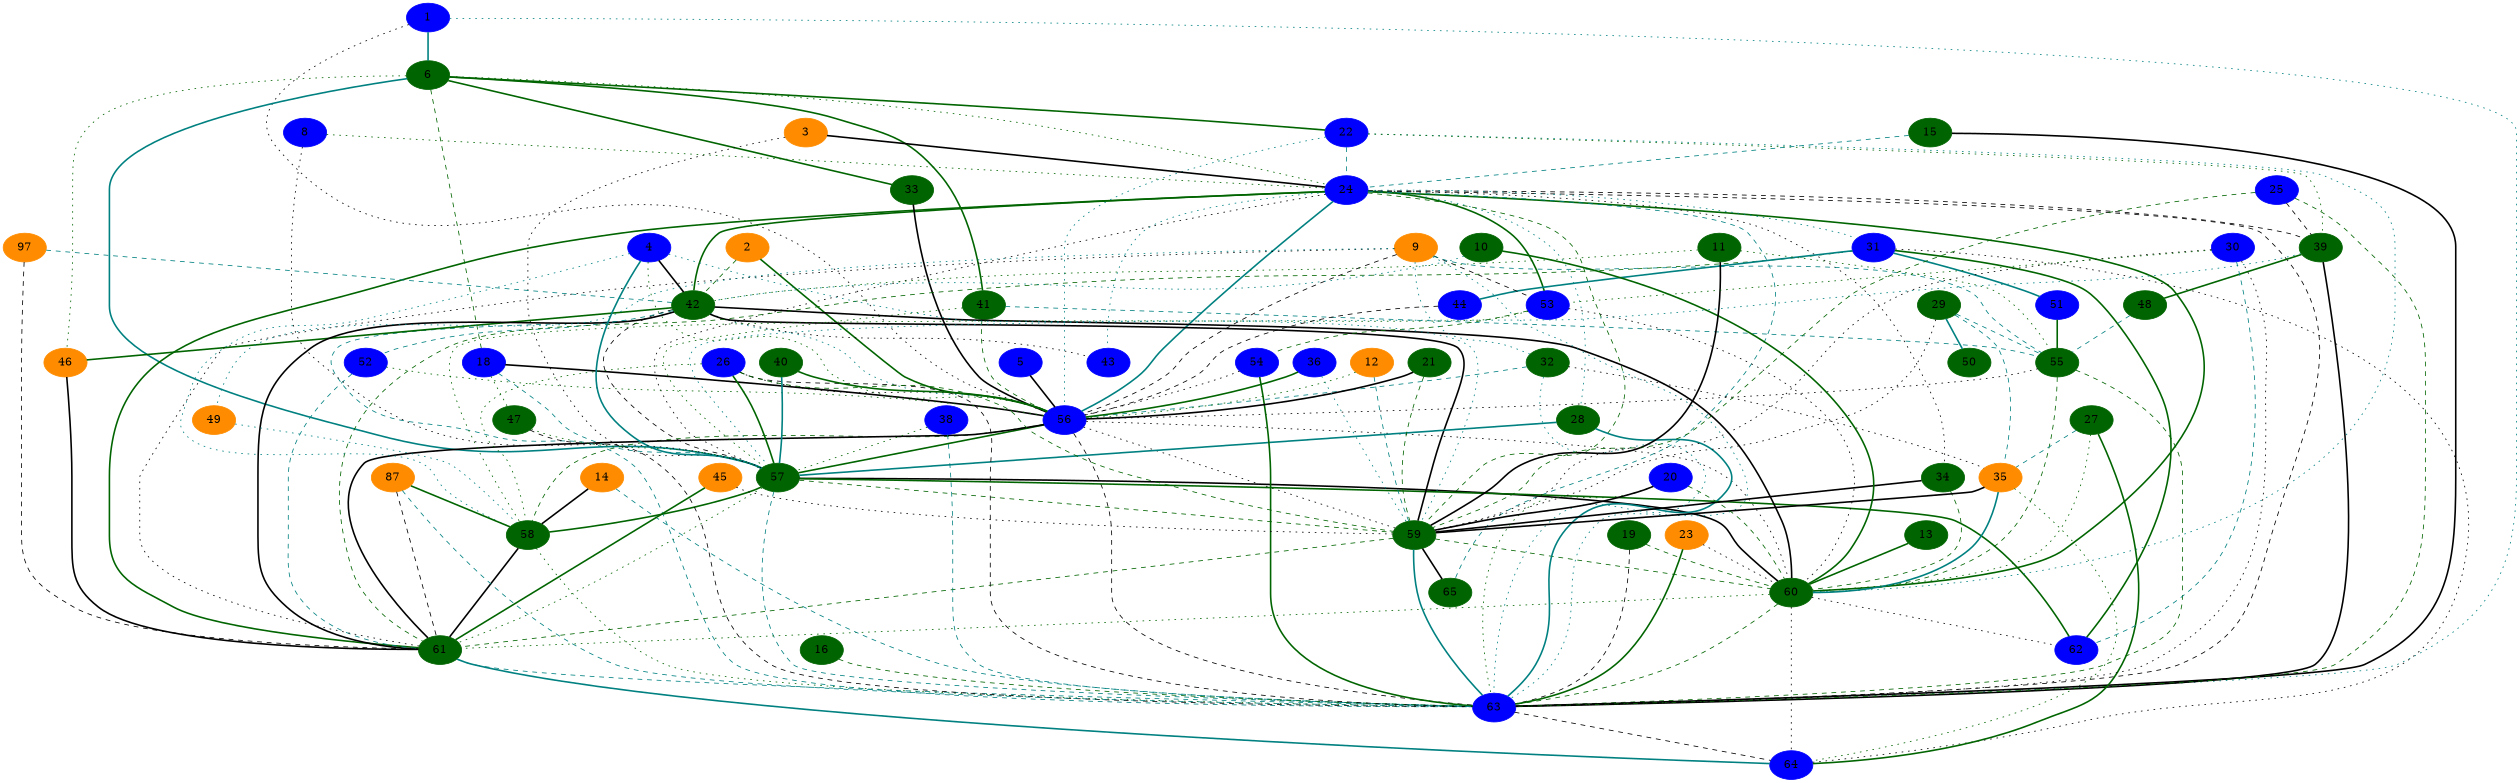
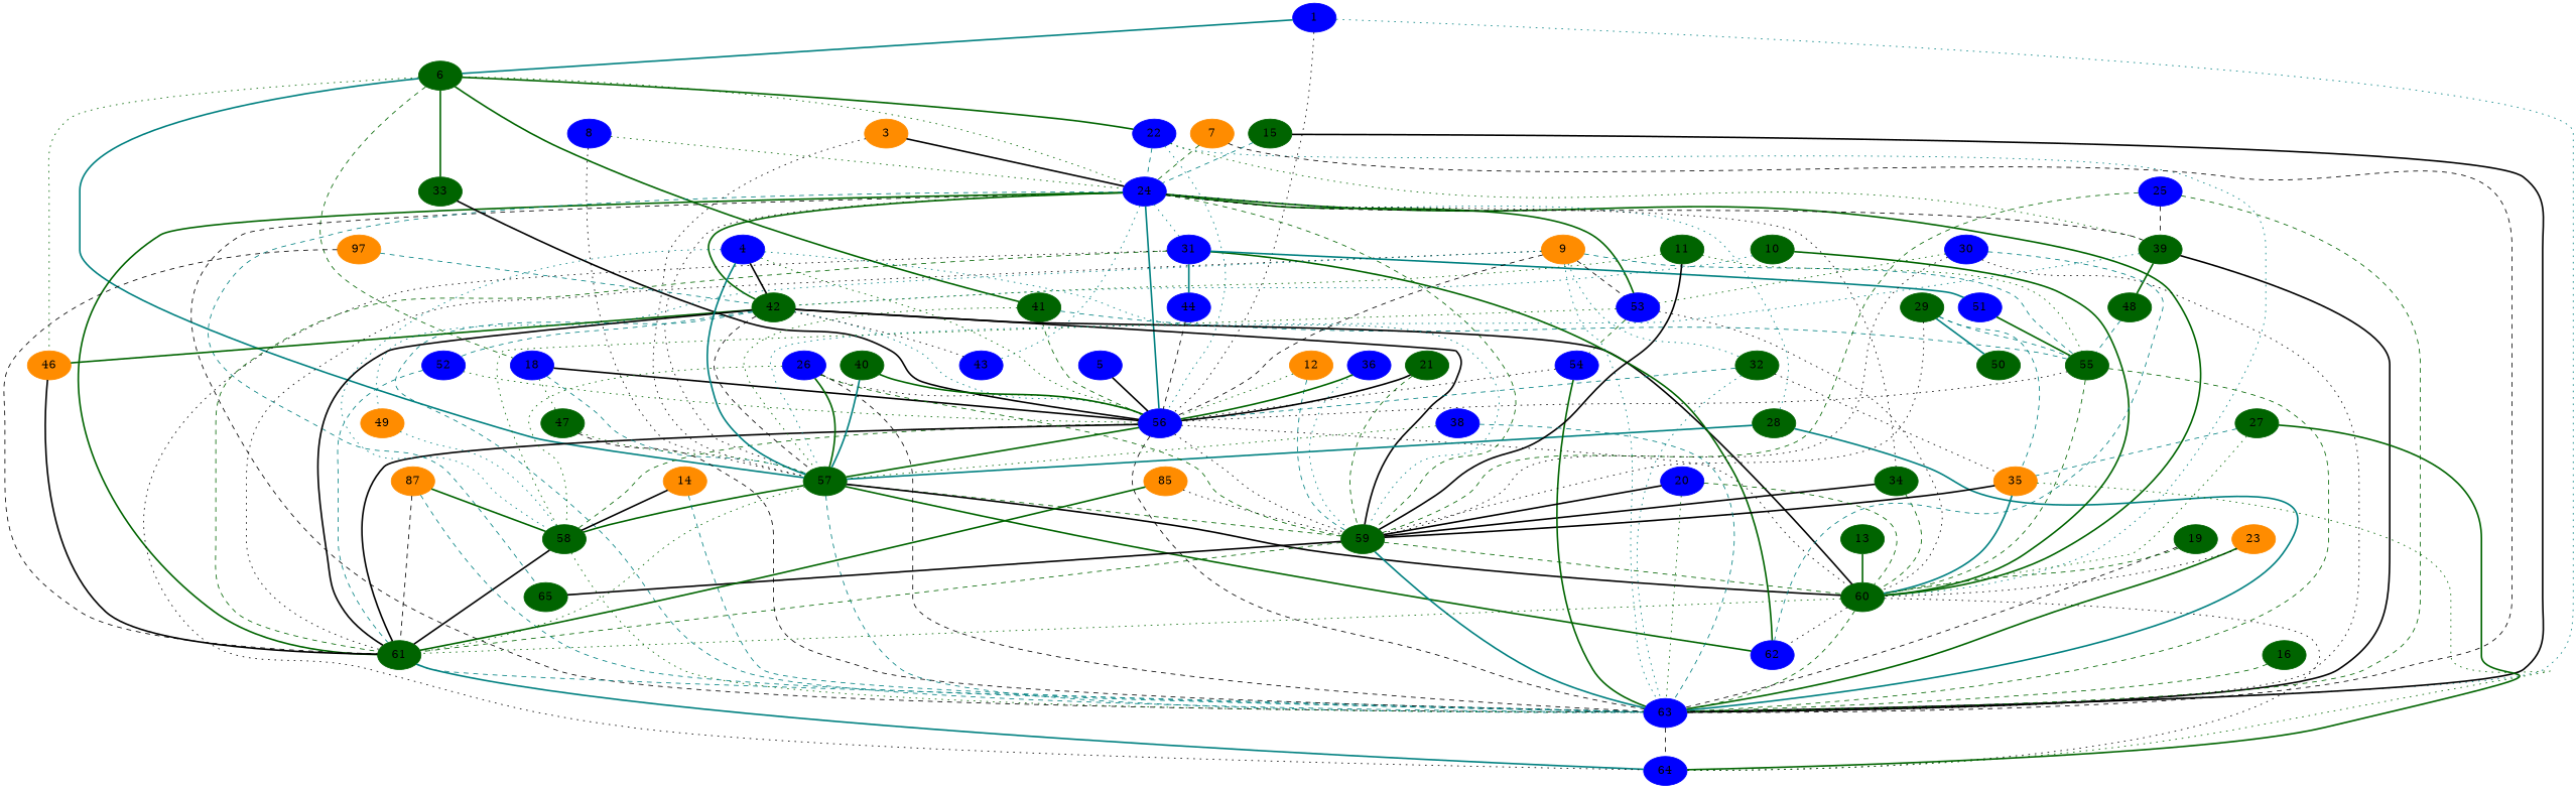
  graph {
    node [color=darkgreen style=filled]
    edge [color=darkgreen style=dotted weight=1.0]
    1 [color=blue]
    6
    56 [color=blue]
    63 [color=blue]
    24 [color=blue]
    57
    18 [color=blue]
    22 [color=blue]
    33
    41
    46 [color=darkorange]
    58
    59
    61
    60
    64 [color=blue]
-   2 [color=darkorange]
    42
    43 [color=blue]
    52 [color=blue]
    3 [color=darkorange]
    53 [color=blue]
    39
    28
    31 [color=blue]
    34
    65
    62 [color=blue]
    4 [color=blue]
    5 [color=blue]
    47
    55
+   7 [color=darkorange]
    8 [color=blue]
    9 [color=darkorange]
    32
    49 [color=darkorange]
    35 [color=darkorange]
    54 [color=blue]
    10
    11
    12 [color=darkorange]
    13
    14 [color=darkorange]
    15
    16
    n47 [color=darkorange label=97]
    19
    20 [color=blue]
    21
    48
    23 [color=darkorange]
    44 [color=blue]
    51 [color=blue]
    25 [color=blue]
    26 [color=blue]
    27
    29
    50
    30 [color=blue]
    36 [color=blue]
    n62 [color=darkorange label=87]
    38 [color=blue]
    40
-   45 [color=darkorange]
+   45 [color=darkorange label=85]
    1 -- 6 [color=teal style=bold]
    1 -- 56 [color=black]
    1 -- 63 [color=teal]
    6 -- 24
    6 -- 57 [color=teal style=bold]
    6 -- 18 [style=dashed]
    6 -- 22 [style=bold]
    6 -- 33 [style=bold]
    6 -- 41 [style=bold]
    6 -- 46 [weight=2.0]
    56 -- 63 [color=black style=dashed]
    56 -- 57 [style=bold weight=2.0]
    56 -- 58 [style=dashed]
    56 -- 59 [color=black weight=2.0]
    56 -- 61 [color=black style=bold]
    56 -- 60 [color=black weight=2.0]
    63 -- 64 [color=black style=dashed weight=2.0]
    24 -- 56 [color=teal style=bold weight=2.0]
    24 -- 63 [color=black style=dashed]
    24 -- 57 [color=black weight=3.0]
    24 -- 59 [style=dashed weight=2.0]
    24 -- 61 [style=bold]
    24 -- 60 [style=bold]
    24 -- 42 [style=bold]
    24 -- 43 [color=teal]
    24 -- 53 [style=bold]
    24 -- 39 [color=black style=dashed]
    24 -- 28 [color=teal]
    24 -- 31 [color=teal]
    24 -- 34 [color=black]
    24 -- 65 [color=teal style=dashed]
    57 -- 63 [color=teal style=dashed weight=2.0]
    57 -- 58 [style=bold]
    57 -- 59 [style=dashed weight=5.0]
    57 -- 61 [weight=2.0]
    57 -- 60 [color=black style=bold weight=2.0]
    57 -- 62 [style=bold]
    18 -- 56 [color=black style=bold]
    18 -- 57 [color=teal style=dashed]
    18 -- 47
    22 -- 56 [color=teal]
    22 -- 24 [color=teal style=dashed]
    22 -- 60 [color=teal]
    22 -- 39
    33 -- 56 [color=black style=bold]
    41 -- 56 [style=dashed weight=2.0]
    41 -- 57
    41 -- 55 [color=teal style=dashed]
    46 -- 61 [color=black style=bold]
    58 -- 63
    58 -- 61 [color=black style=bold]
    59 -- 63 [color=teal style=bold weight=2.0]
    59 -- 61 [style=dashed weight=3.0]
    59 -- 60 [style=dashed weight=4.0]
    59 -- 65 [color=black style=bold weight=2.0]
    61 -- 63 [color=teal style=dashed]
    61 -- 64 [color=teal style=bold]
    60 -- 63 [style=dashed]
    60 -- 61
    60 -- 64 [color=black]
    60 -- 62 [color=black]
-   2 -- 56 [style=bold]
-   2 -- 42 [style=dashed]
    42 -- 56 [color=teal]
    42 -- 63 [color=teal style=dashed]
    42 -- 57 [color=black style=dashed weight=2.0]
    42 -- 46 [style=bold]
    42 -- 59 [color=black style=bold weight=2.0]
    42 -- 61 [color=black style=bold weight=2.0]
    42 -- 60 [color=black style=bold]
    42 -- 43 [color=black]
    42 -- 52 [color=teal style=dashed]
    52 -- 56
    52 -- 61 [color=teal style=dashed]
    3 -- 24 [color=black style=bold]
    3 -- 57 [color=black]
    53 -- 58
    53 -- 60 [color=black]
    53 -- 54 [style=dashed]
    39 -- 63 [color=black style=bold]
    39 -- 57 [color=teal]
    39 -- 48 [style=bold]
    28 -- 63 [color=teal style=bold]
    28 -- 57 [color=teal style=bold]
    31 -- 61 [style=dashed]
    31 -- 64 [color=black]
    31 -- 62 [style=bold]
    31 -- 44 [color=teal style=bold]
    31 -- 51 [color=teal style=bold]
    34 -- 59 [color=black style=bold]
    34 -- 60 [style=dashed]
    4 -- 56
    4 -- 57 [color=teal style=bold]
    4 -- 58 [color=teal]
    4 -- 59 [color=teal]
    4 -- 42 [color=black style=bold]
    5 -- 56 [color=black style=bold]
    47 -- 63 [color=black style=dashed]
    47 -- 57
    55 -- 56 [color=black]
    55 -- 63 [style=dashed weight=2.0]
    55 -- 60 [style=dashed]
+   7 -- 63 [color=black style=dashed]
+   7 -- 24 [style=dashed]
    8 -- 24
    8 -- 57 [color=black]
    9 -- 56 [color=black style=dashed]
    9 -- 63 [color=teal]
    9 -- 61 [color=black]
    9 -- 53 [color=black style=dashed]
    9 -- 55 [color=teal style=dashed]
    9 -- 32 [color=teal]
    9 -- 49 [color=teal]
    32 -- 56 [color=teal style=dashed]
    32 -- 63 [color=teal]
    32 -- 35 [color=black]
    49 -- 58 [color=teal]
    35 -- 59 [color=black style=bold]
    35 -- 60 [color=teal style=bold]
    35 -- 64
    54 -- 56 [color=black]
    54 -- 63 [style=bold]
    10 -- 60 [style=bold]
    10 -- 42 [color=teal]
    11 -- 59 [color=black style=bold]
    11 -- 42
    11 -- 55
    12 -- 56
    12 -- 59 [color=teal style=dashed]
    13 -- 60 [style=bold]
    14 -- 63 [color=teal style=dashed]
    14 -- 58 [color=black style=bold]
    15 -- 63 [color=black style=bold]
    15 -- 24 [color=teal style=dashed]
    16 -- 63 [style=dashed]
    n47 -- 61 [color=black style=dashed]
    n47 -- 42 [color=teal style=dashed]
    19 -- 63 [color=black style=dashed]
    19 -- 60 [style=dashed]
    20 -- 63
    20 -- 59 [color=black style=bold]
    20 -- 60 [style=dashed]
    21 -- 56 [color=black style=bold]
    21 -- 59 [style=dashed]
    48 -- 55 [color=teal style=dashed]
    23 -- 63 [style=bold]
    23 -- 60 [color=black]
    44 -- 56 [color=black style=dashed]
    51 -- 55 [style=bold]
    25 -- 63 [style=dashed]
    25 -- 59 [style=dashed]
    25 -- 39 [color=black style=dashed]
    26 -- 56 [color=black]
    26 -- 63 [color=black style=dashed]
    26 -- 57 [style=bold]
    26 -- 58
    26 -- 59 [style=dashed]
    27 -- 60
    27 -- 64 [style=bold]
    27 -- 35 [color=teal style=dashed]
    29 -- 59 [color=black]
    29 -- 55 [color=teal style=dashed]
    29 -- 35 [color=teal style=dashed]
    29 -- 50 [color=teal style=bold]
    30 -- 63 [color=black]
    30 -- 59 [color=black]
    30 -- 53
    30 -- 62 [color=teal style=dashed]
    36 -- 56 [style=bold]
    36 -- 59 [color=teal]
    n62 -- 63 [color=teal style=dashed]
    n62 -- 58 [style=bold]
    n62 -- 61 [color=black style=dashed]
    38 -- 63 [color=teal style=dashed weight=2.0]
    38 -- 57
    40 -- 56 [style=bold]
    40 -- 57 [color=teal style=bold]
    45 -- 59 [color=black]
    45 -- 61 [style=bold weight=2.0]
  }
